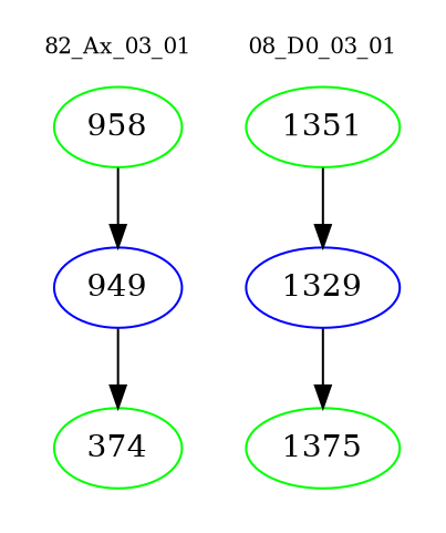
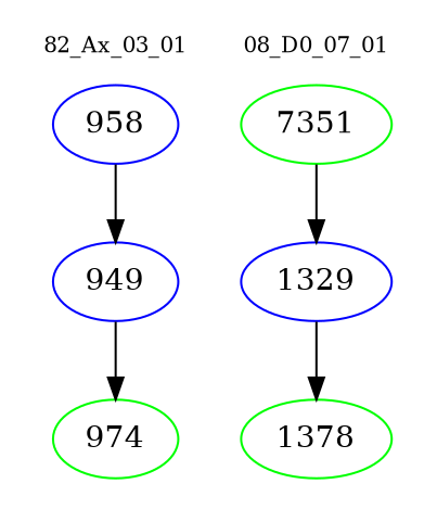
  digraph {
    node [color=green]
    edge [color=black]
-   n1 [label=958]
+   n1 [color=blue label=958]
    n2 [color=blue label=949]
-   n3 [label=374]
-   n4 [label=1351]
+   n3 [label=974]
+   n4 [label=7351]
    n5 [color=blue label=1329]
-   n6 [label=1375]
+   n6 [label=1378]
    subgraph cluster_1 {
      color=white
      fontsize=10
      label="82_Ax_03_01"
      n1
      n2
      n3
    }
    subgraph cluster_2 {
      color=white
      fontsize=10
-     label="08_D0_03_01"
+     label="08_D0_07_01"
      n4
      n5
      n6
    }
    n1 -> n2
    n2 -> n3
    n4 -> n5
    n5 -> n6
  }
